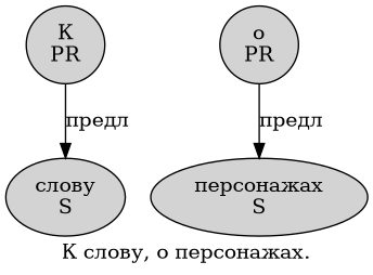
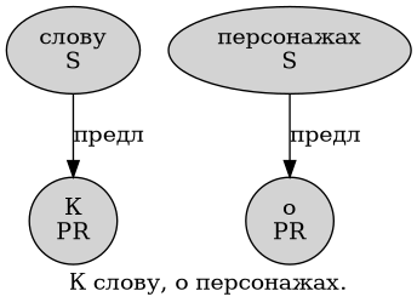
  digraph {
    label="К слову, о персонажах."
    node [fillcolor=lightgray penwidth=1 shape=ellipse style=filled]
    n1 [label="К\nPR"]
    n2 [label="слову\nS"]
    n3 [label="о\nPR"]
    n4 [label="персонажах\nS"]
-   n1 -> n2 [label="предл"]
-   n3 -> n4 [label="предл"]
+   n2 -> n1 [label="предл"]
+   n4 -> n3 [label="предл"]
  }
